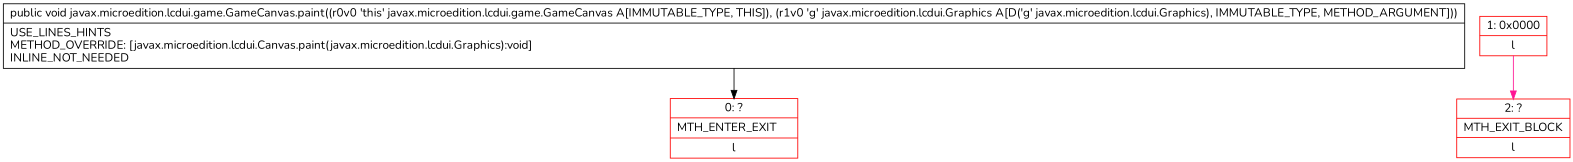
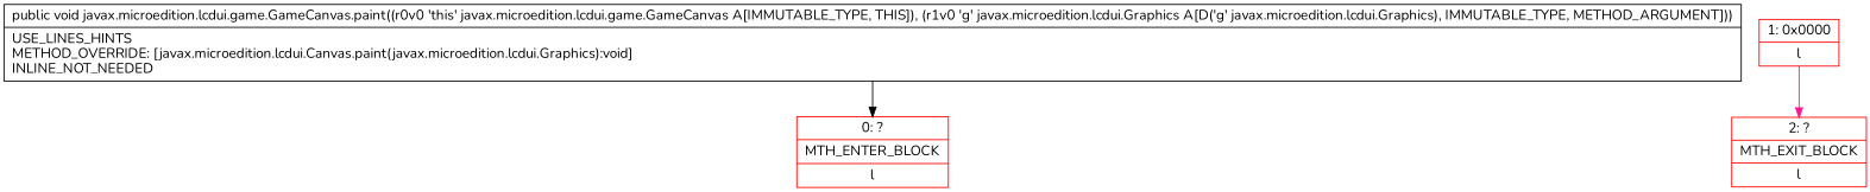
  digraph {
    fontname=Nunito
    node [color=red fontname=Nunito shape=record]
    edge [fontname=Nunito]
-   n1 [label="{0\:\ ?|MTH_ENTER_EXIT\l|l}"]
+   n1 [label="{0\:\ ?|MTH_ENTER_BLOCK\l|l}"]
    n2 [label="{1\:\ 0x0000|l}"]
    n3 [label="{2\:\ ?|MTH_EXIT_BLOCK\l|l}"]
    n4 [label="{public void javax.microedition.lcdui.game.GameCanvas.paint((r0v0 'this' javax.microedition.lcdui.game.GameCanvas A[IMMUTABLE_TYPE, THIS]), (r1v0 'g' javax.microedition.lcdui.Graphics A[D('g' javax.microedition.lcdui.Graphics), IMMUTABLE_TYPE, METHOD_ARGUMENT]))  | USE_LINES_HINTS\lMETHOD_OVERRIDE: [javax.microedition.lcdui.Canvas.paint(javax.microedition.lcdui.Graphics):void]\lINLINE_NOT_NEEDED\l}" color=""]
    subgraph cluster_1 {
      label="R(0)"
    }
    n2 -> n3 [color=deeppink]
    n4 -> n1 [color=black]
  }
